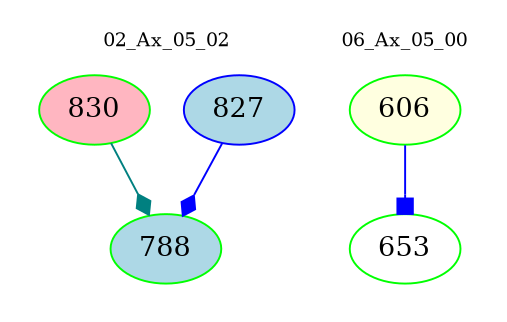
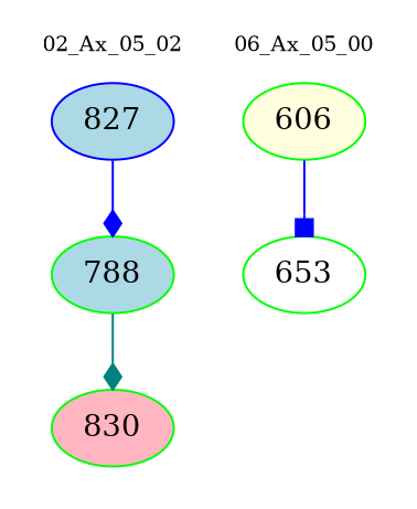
  digraph {
    node [color=green fillcolor=lightblue style=filled]
    edge [arrowhead=diamond color=blue]
    n1 [color=blue label=827]
    n2 [label=788]
    n3 [fillcolor=lightpink label=830]
    n4 [fillcolor=lightyellow label=606]
    n5 [fillcolor=white label=653]
    subgraph cluster_1 {
      color=white
      fontsize=10
      label="02_Ax_05_02"
      n1
      n2
      n3
    }
    subgraph cluster_2 {
      color=white
      fontsize=10
      label="06_Ax_05_00"
      n4
      n5
    }
    n1 -> n2
-   n3 -> n2 [color=teal]
+   n2 -> n3 [color=teal]
    n4 -> n5 [arrowhead=box]
  }
